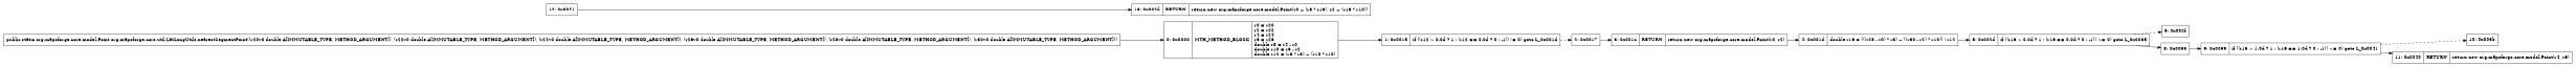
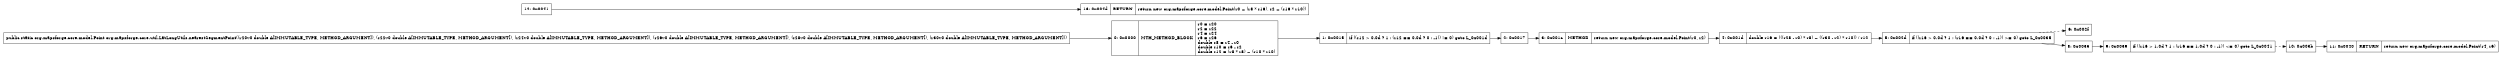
  digraph {
    rankdir=LR
    node [shape=record]
    n1 [label="{0\:\ 0x0000|MTH_METHOD_BLOCK\l|r0 = r20\lr2 = r22\lr4 = r24\lr6 = r26\ldouble r8 = r4 \- r0\ldouble r10 = r6 \- r2\ldouble r12 = (r8 * r8) + (r10 * r10)\l}"]
    n2 [label="{1\:\ 0x0015|if ((r12 \> 0.0d ? 1 : (r12 == 0.0d ? 0 : \-1)) != 0) goto L_0x001d\l}"]
    n3 [label="{2\:\ 0x0017}"]
-   n4 [label="{3\:\ 0x001c|RETURN\l|return new org.mapsforge.core.model.Point(r0, r2)\l}"]
+   n4 [label="{3\:\ 0x001c|METHOD\l|return new org.mapsforge.core.model.Point(r0, r2)\l}"]
    n5 [label="{4\:\ 0x001d|double r16 = (((r28 \- r0) * r8) + ((r30 \- r2) * r10)) \/ r12\l}"]
    n6 [label="{5\:\ 0x002d|if ((r16 \> 0.0d ? 1 : (r16 == 0.0d ? 0 : \-1)) \>= 0) goto L_0x0035\l}"]
    n7 [label="{6\:\ 0x002f}"]
    n8 [label="{8\:\ 0x0035}"]
    n9 [label="{9\:\ 0x0039|if ((r16 \> 1.0d ? 1 : (r16 == 1.0d ? 0 : \-1)) \<= 0) goto L_0x0041\l}"]
    n10 [label="{10\:\ 0x003b}"]
    n11 [label="{11\:\ 0x0040|RETURN\l|return new org.mapsforge.core.model.Point(r4, r6)\l}"]
    n12 [label="{12\:\ 0x0041}"]
    n13 [label="{13\:\ 0x004d|RETURN\l|return new org.mapsforge.core.model.Point(r0 + (r8 * r16), r2 + (r16 * r10))\l}"]
    n14 [label="{public static org.mapsforge.core.model.Point org.mapsforge.core.util.LatLongUtils.nearestSegmentPoint((r20v0 double A[IMMUTABLE_TYPE, METHOD_ARGUMENT]), (r22v0 double A[IMMUTABLE_TYPE, METHOD_ARGUMENT]), (r24v0 double A[IMMUTABLE_TYPE, METHOD_ARGUMENT]), (r26v0 double A[IMMUTABLE_TYPE, METHOD_ARGUMENT]), (r28v0 double A[IMMUTABLE_TYPE, METHOD_ARGUMENT]), (r30v0 double A[IMMUTABLE_TYPE, METHOD_ARGUMENT])) }"]
    n1 -> n2
-   n2 -> n3 [style=dashed]
+   n2 -> n3 [style=solid]
    n3 -> n4
    n4 -> n5
    n5 -> n6
    n6 -> n7 [style=dashed]
    n6 -> n8
    n8 -> n9
    n9 -> n10 [style=dashed]
-   n9 -> n11
+   n10 -> n11
    n12 -> n13
    n14 -> n1
  }
